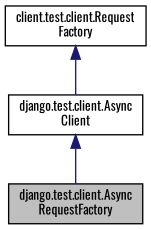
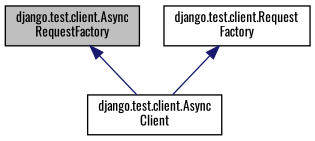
  digraph {
    fontname=Oswald
    node [color=black fillcolor=white fontname=Oswald fontsize=10 shape=record style=filled]
    edge [color=midnightblue dir=back fontname=Oswald fontsize=10 labelfontname=Helvetica labelfontsize=10 style=solid]
    n1 [fillcolor=grey75 fontcolor=black height=0.2 label="django.test.client.Async\lRequestFactory" width=0.4]
    n2 [height=0.2 label="django.test.client.Async\lClient" width=0.4]
-   n3 [height=0.2 label="client.test.client.Request\lFactory" width=0.4]
-   n2 -> n1
+   n3 [height=0.2 label="django.test.client.Request\lFactory" width=0.4]
+   n1 -> n2
    n3 -> n2
  }
